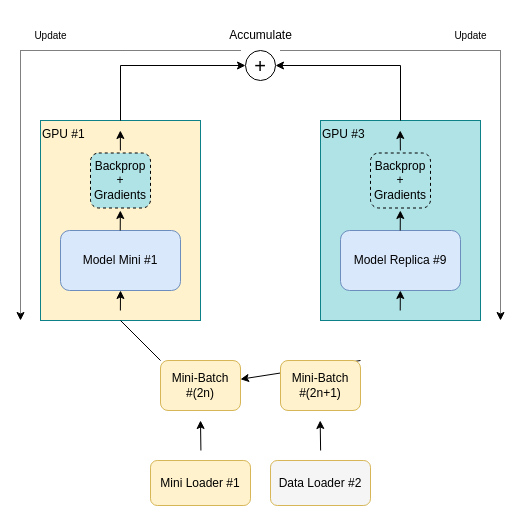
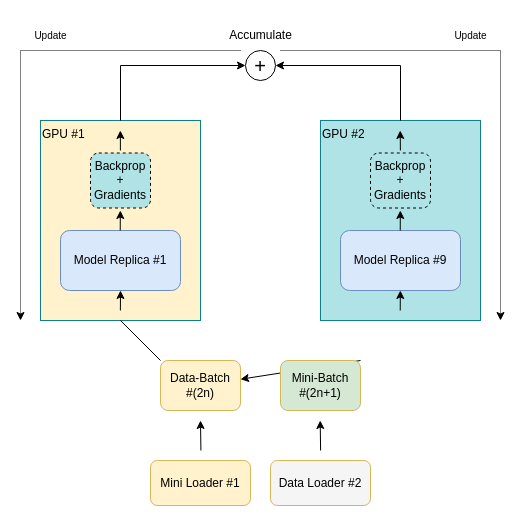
  <mxCell id="0" />
  <mxCell id="1" parent="0" />
- <mxCell id="2" value="&lt;div&gt;GPU #3&lt;/div&gt;&lt;div&gt;&lt;br&gt;&lt;/div&gt;&lt;div&gt;&lt;br&gt;&lt;/div&gt;&lt;div&gt;&lt;br&gt;&lt;/div&gt;&lt;div&gt;&lt;br&gt;&lt;/div&gt;&lt;div&gt;&lt;br&gt;&lt;/div&gt;&lt;div&gt;&lt;br&gt;&lt;/div&gt;&lt;div&gt;&lt;br&gt;&lt;/div&gt;&lt;div&gt;&lt;br&gt;&lt;/div&gt;&lt;div&gt;&lt;br&gt;&lt;/div&gt;&lt;div&gt;&lt;br&gt;&lt;/div&gt;&lt;div&gt;&lt;br&gt;&lt;/div&gt;&lt;div&gt;&lt;br&gt;&lt;/div&gt;" style="rounded=0;whiteSpace=wrap;html=1;align=left;fillColor=#b0e3e6;strokeColor=#0e8088;" vertex="1" parent="1"><mxGeometry x="320" y="120" width="160" height="200" as="geometry" /></mxCell>
+ <mxCell id="2" value="&lt;div&gt;GPU #2&lt;/div&gt;&lt;div&gt;&lt;br&gt;&lt;/div&gt;&lt;div&gt;&lt;br&gt;&lt;/div&gt;&lt;div&gt;&lt;br&gt;&lt;/div&gt;&lt;div&gt;&lt;br&gt;&lt;/div&gt;&lt;div&gt;&lt;br&gt;&lt;/div&gt;&lt;div&gt;&lt;br&gt;&lt;/div&gt;&lt;div&gt;&lt;br&gt;&lt;/div&gt;&lt;div&gt;&lt;br&gt;&lt;/div&gt;&lt;div&gt;&lt;br&gt;&lt;/div&gt;&lt;div&gt;&lt;br&gt;&lt;/div&gt;&lt;div&gt;&lt;br&gt;&lt;/div&gt;&lt;div&gt;&lt;br&gt;&lt;/div&gt;" style="rounded=0;whiteSpace=wrap;html=1;align=left;fillColor=#b0e3e6;strokeColor=#0e8088;" vertex="1" parent="1"><mxGeometry x="320" y="120" width="160" height="200" as="geometry" /></mxCell>
  <mxCell id="3" value="&lt;div&gt;GPU #1&lt;/div&gt;&lt;div&gt;&lt;br&gt;&lt;/div&gt;&lt;div&gt;&lt;br&gt;&lt;/div&gt;&lt;div&gt;&lt;br&gt;&lt;/div&gt;&lt;div&gt;&lt;br&gt;&lt;/div&gt;&lt;div&gt;&lt;br&gt;&lt;/div&gt;&lt;div&gt;&lt;br&gt;&lt;/div&gt;&lt;div&gt;&lt;br&gt;&lt;/div&gt;&lt;div&gt;&lt;br&gt;&lt;/div&gt;&lt;div&gt;&lt;br&gt;&lt;/div&gt;&lt;div&gt;&lt;br&gt;&lt;/div&gt;&lt;div&gt;&lt;br&gt;&lt;/div&gt;&lt;div&gt;&lt;br&gt;&lt;/div&gt;" style="rounded=0;whiteSpace=wrap;html=1;align=left;fillColor=#fff2cc;strokeColor=#0e8088;" vertex="1" parent="1"><mxGeometry x="40" y="120" width="160" height="200" as="geometry" /></mxCell>
- <mxCell id="4" value="Model Mini #1" style="rounded=1;whiteSpace=wrap;html=1;fillColor=#dae8fc;strokeColor=#6c8ebf;" vertex="1" parent="1"><mxGeometry x="60" y="230" width="120" height="60" as="geometry" /></mxCell>
+ <mxCell id="4" value="Model Replica #1" style="rounded=1;whiteSpace=wrap;html=1;fillColor=#dae8fc;strokeColor=#6c8ebf;" vertex="1" parent="1"><mxGeometry x="60" y="230" width="120" height="60" as="geometry" /></mxCell>
  <mxCell id="5" value="Model Replica&amp;nbsp;#9" style="rounded=1;whiteSpace=wrap;html=1;fillColor=#dae8fc;strokeColor=#6c8ebf;" vertex="1" parent="1"><mxGeometry x="340" y="230" width="120" height="60" as="geometry" /></mxCell>
  <mxCell id="6" value="&lt;div style=&quot;text-align: justify;&quot;&gt;&lt;font style=&quot;font-size: 20px;&quot;&gt;+&lt;/font&gt;&lt;/div&gt;" style="ellipse;whiteSpace=wrap;html=1;aspect=fixed;" vertex="1" parent="1"><mxGeometry x="245" y="50" width="30" height="30" as="geometry" /></mxCell>
  <mxCell id="7" value="" style="endArrow=classic;html=1;rounded=0;entryX=0;entryY=0.5;entryDx=0;entryDy=0;exitX=0.5;exitY=0;exitDx=0;exitDy=0;" edge="1" parent="1" source="3" target="6"><mxGeometry width="50" height="50" relative="1" as="geometry"><mxPoint x="120" y="110" as="sourcePoint" /><mxPoint x="370" y="160" as="targetPoint" /><Array as="points"><mxPoint x="120" y="65" /></Array></mxGeometry></mxCell>
  <mxCell id="8" value="" style="endArrow=classic;html=1;rounded=0;entryX=0;entryY=0.5;entryDx=0;entryDy=0;exitX=0.5;exitY=0;exitDx=0;exitDy=0;" edge="1" parent="1"><mxGeometry width="50" height="50" relative="1" as="geometry"><mxPoint x="400" y="120" as="sourcePoint" /><mxPoint x="275" y="65" as="targetPoint" /><Array as="points"><mxPoint x="400" y="65" /></Array></mxGeometry></mxCell>
  <mxCell id="9" value="" style="endArrow=none;html=1;rounded=0;entryX=0.5;entryY=1;entryDx=0;entryDy=0;exitX=0;exitY=0;exitDx=0;exitDy=0;" edge="1" parent="1" source="29" target="3"><mxGeometry width="50" height="50" relative="1" as="geometry"><mxPoint x="170" y="360" as="sourcePoint" /><mxPoint x="120" y="330" as="targetPoint" /></mxGeometry></mxCell>
  <mxCell id="10" value="" style="endArrow=classic;html=1;rounded=0;exitX=1;exitY=0;exitDx=0;exitDy=0;" edge="1" parent="1" source="16" target="29"><mxGeometry width="50" height="50" relative="1" as="geometry"><mxPoint x="310" y="380" as="sourcePoint" /><mxPoint x="130" y="330" as="targetPoint" /></mxGeometry></mxCell>
  <mxCell id="11" value="" style="endArrow=classic;html=1;rounded=0;dashed=1;dashPattern=1 1;" edge="1" parent="1"><mxGeometry width="50" height="50" relative="1" as="geometry"><mxPoint x="240" y="50" as="sourcePoint" /><mxPoint x="20" y="320" as="targetPoint" /><Array as="points"><mxPoint x="20" y="50" /></Array></mxGeometry></mxCell>
  <mxCell id="12" value="" style="endArrow=classic;html=1;rounded=0;dashed=1;dashPattern=1 1;" edge="1" parent="1"><mxGeometry width="50" height="50" relative="1" as="geometry"><mxPoint x="280" y="50" as="sourcePoint" /><mxPoint x="500" y="320" as="targetPoint" /><Array as="points"><mxPoint x="500" y="50" /></Array></mxGeometry></mxCell>
  <mxCell id="13" value="Mini Loader #1" style="rounded=1;whiteSpace=wrap;html=1;fillColor=#fff2cc;strokeColor=#d6b656;" vertex="1" parent="1"><mxGeometry x="150" y="460" width="100" height="45" as="geometry" /></mxCell>
  <mxCell id="14" value="" style="endArrow=classic;html=1;rounded=0;" edge="1" parent="1"><mxGeometry width="50" height="50" relative="1" as="geometry"><mxPoint x="200.42" y="450" as="sourcePoint" /><mxPoint x="200" y="420" as="targetPoint" /></mxGeometry></mxCell>
  <mxCell id="15" value="" style="endArrow=classic;html=1;rounded=0;" edge="1" parent="1"><mxGeometry width="50" height="50" relative="1" as="geometry"><mxPoint x="320.11" y="450" as="sourcePoint" /><mxPoint x="319.69" y="420" as="targetPoint" /></mxGeometry></mxCell>
- <mxCell id="16" value="Mini-Batch&lt;div&gt;#(2n+1)&lt;br&gt;&lt;/div&gt;" style="rounded=1;whiteSpace=wrap;html=1;fillColor=#fff2cc;strokeColor=#d6b656;" vertex="1" parent="1"><mxGeometry x="280" y="360" width="80" height="50" as="geometry" /></mxCell>
+ <mxCell id="16" value="Mini-Batch&lt;div&gt;#(2n+1)&lt;br&gt;&lt;/div&gt;" style="rounded=1;whiteSpace=wrap;html=1;fillColor=#d5e8d4;strokeColor=#d6b656;" vertex="1" parent="1"><mxGeometry x="280" y="360" width="80" height="50" as="geometry" /></mxCell>
  <mxCell id="17" value="" style="endArrow=classic;html=1;rounded=0;entryX=0.5;entryY=1;entryDx=0;entryDy=0;exitX=0.5;exitY=1;exitDx=0;exitDy=0;" edge="1" parent="1" target="4"><mxGeometry width="50" height="50" relative="1" as="geometry"><mxPoint x="119.88" y="310" as="sourcePoint" /><mxPoint x="119.88" y="280" as="targetPoint" /></mxGeometry></mxCell>
  <mxCell id="18" value="" style="endArrow=classic;html=1;rounded=0;entryX=0.5;entryY=1;entryDx=0;entryDy=0;exitX=0.5;exitY=1;exitDx=0;exitDy=0;" edge="1" parent="1"><mxGeometry width="50" height="50" relative="1" as="geometry"><mxPoint x="399.72" y="310" as="sourcePoint" /><mxPoint x="399.84" y="290" as="targetPoint" /></mxGeometry></mxCell>
  <mxCell id="19" value="" style="endArrow=classic;html=1;rounded=0;entryX=0.5;entryY=1;entryDx=0;entryDy=0;exitX=0.5;exitY=1;exitDx=0;exitDy=0;" edge="1" parent="1"><mxGeometry width="50" height="50" relative="1" as="geometry"><mxPoint x="119.72" y="230" as="sourcePoint" /><mxPoint x="119.84" y="210" as="targetPoint" /></mxGeometry></mxCell>
  <mxCell id="20" value="" style="endArrow=classic;html=1;rounded=0;entryX=0.5;entryY=1;entryDx=0;entryDy=0;exitX=0.5;exitY=1;exitDx=0;exitDy=0;" edge="1" parent="1"><mxGeometry width="50" height="50" relative="1" as="geometry"><mxPoint x="399.72" y="230" as="sourcePoint" /><mxPoint x="399.84" y="210" as="targetPoint" /></mxGeometry></mxCell>
  <mxCell id="21" value="" style="endArrow=classic;html=1;rounded=0;entryX=0.5;entryY=1;entryDx=0;entryDy=0;" edge="1" parent="1"><mxGeometry width="50" height="50" relative="1" as="geometry"><mxPoint x="119.904" y="150" as="sourcePoint" /><mxPoint x="119.84" y="130" as="targetPoint" /></mxGeometry></mxCell>
  <mxCell id="22" value="&lt;span style=&quot;white-space: nowrap;&quot;&gt;Backprop&lt;/span&gt;&lt;div style=&quot;white-space: nowrap;&quot;&gt;+&lt;/div&gt;&lt;div style=&quot;white-space: nowrap;&quot;&gt;Gradients&lt;/div&gt;" style="rounded=1;whiteSpace=wrap;html=1;dashed=1;fillColor=#B0E3E6;" vertex="1" parent="1"><mxGeometry x="90" y="152.5" width="60" height="55" as="geometry" /></mxCell>
  <mxCell id="23" value="" style="endArrow=classic;html=1;rounded=0;entryX=0.5;entryY=1;entryDx=0;entryDy=0;" edge="1" parent="1"><mxGeometry width="50" height="50" relative="1" as="geometry"><mxPoint x="399.88" y="150" as="sourcePoint" /><mxPoint x="399.72" y="130" as="targetPoint" /></mxGeometry></mxCell>
  <mxCell id="24" value="&lt;span style=&quot;white-space: nowrap;&quot;&gt;Backprop&lt;/span&gt;&lt;div style=&quot;white-space: nowrap;&quot;&gt;+&lt;/div&gt;&lt;div style=&quot;white-space: nowrap;&quot;&gt;Gradients&lt;/div&gt;" style="rounded=1;whiteSpace=wrap;html=1;dashed=1;fillColor=#B0E3E6;" vertex="1" parent="1"><mxGeometry x="370" y="152.5" width="60" height="55" as="geometry" /></mxCell>
  <mxCell id="25" value="Accumulate" style="text;html=1;align=center;verticalAlign=middle;resizable=0;points=[];autosize=1;strokeColor=none;fillColor=none;" vertex="1" parent="1"><mxGeometry x="215" y="20" width="90" height="30" as="geometry" /></mxCell>
  <mxCell id="26" value="&lt;font style=&quot;font-size: 10px;&quot;&gt;Update&lt;/font&gt;" style="text;html=1;align=center;verticalAlign=middle;resizable=0;points=[];autosize=1;strokeColor=none;fillColor=none;" vertex="1" parent="1"><mxGeometry x="20" y="20" width="60" height="30" as="geometry" /></mxCell>
  <mxCell id="27" value="&lt;font style=&quot;font-size: 10px;&quot;&gt;Update&lt;/font&gt;" style="text;html=1;align=center;verticalAlign=middle;resizable=0;points=[];autosize=1;strokeColor=none;fillColor=none;" vertex="1" parent="1"><mxGeometry x="440" y="20" width="60" height="30" as="geometry" /></mxCell>
  <mxCell id="28" value="Data Loader #2" style="rounded=1;whiteSpace=wrap;html=1;fillColor=#f5f5f5;strokeColor=#d6b656;" vertex="1" parent="1"><mxGeometry x="270" y="460" width="100" height="45" as="geometry" /></mxCell>
- <mxCell id="29" value="Mini-Batch&lt;div&gt;#(2n)&lt;br&gt;&lt;/div&gt;" style="rounded=1;whiteSpace=wrap;html=1;fillColor=#fff2cc;strokeColor=#d6b656;" vertex="1" parent="1"><mxGeometry x="160" y="360" width="80" height="50" as="geometry" /></mxCell>
+ <mxCell id="29" value="Data-Batch&lt;div&gt;#(2n)&lt;br&gt;&lt;/div&gt;" style="rounded=1;whiteSpace=wrap;html=1;fillColor=#fff2cc;strokeColor=#d6b656;" vertex="1" parent="1"><mxGeometry x="160" y="360" width="80" height="50" as="geometry" /></mxCell>
